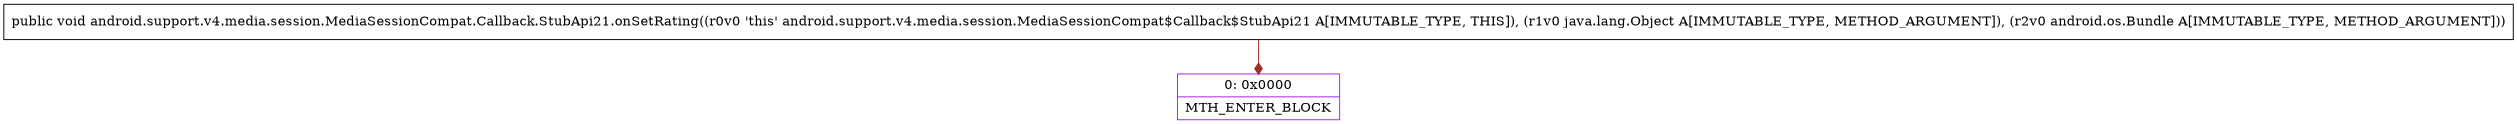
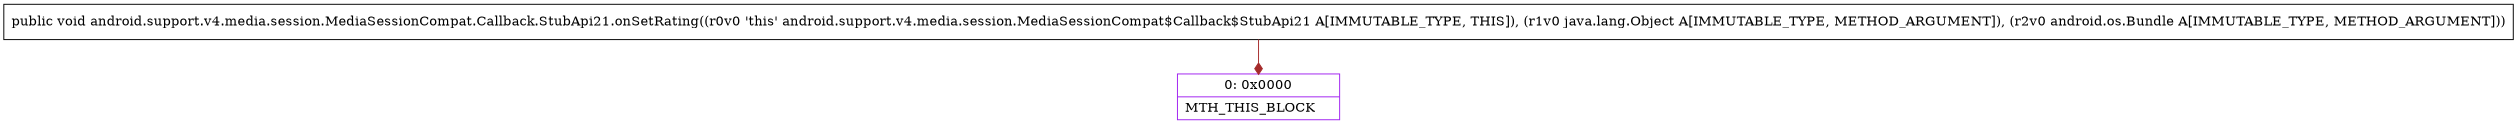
  digraph {
    node [shape=record]
-   n1 [color=purple label="{0\:\ 0x0000|MTH_ENTER_BLOCK\l}"]
+   n1 [color=purple label="{0\:\ 0x0000|MTH_THIS_BLOCK\l}"]
    n2 [label="{public void android.support.v4.media.session.MediaSessionCompat.Callback.StubApi21.onSetRating((r0v0 'this' android.support.v4.media.session.MediaSessionCompat$Callback$StubApi21 A[IMMUTABLE_TYPE, THIS]), (r1v0 java.lang.Object A[IMMUTABLE_TYPE, METHOD_ARGUMENT]), (r2v0 android.os.Bundle A[IMMUTABLE_TYPE, METHOD_ARGUMENT])) }" color=black]
    subgraph cluster_1 {
      label="R(0)"
    }
    n2 -> n1 [color=brown arrowhead=diamond]
  }
